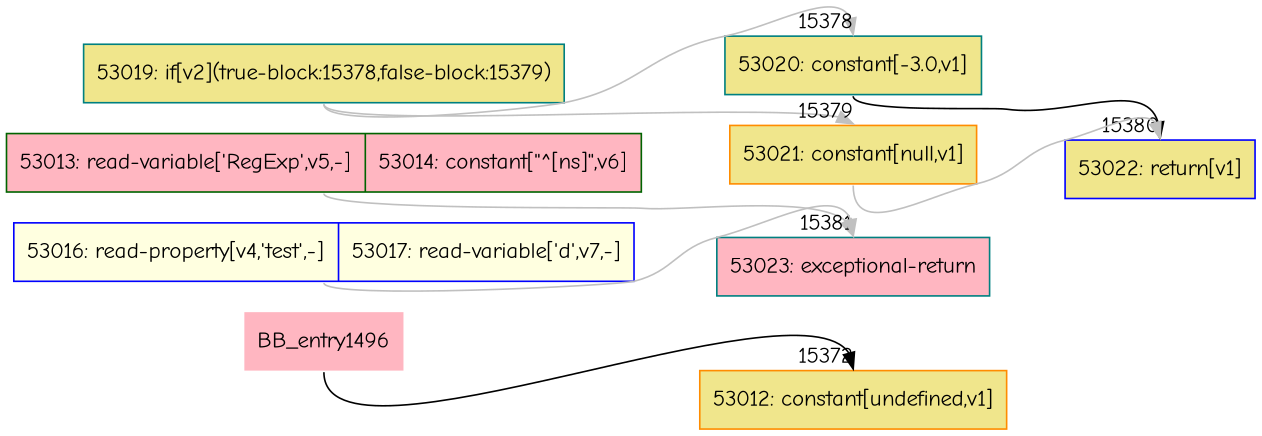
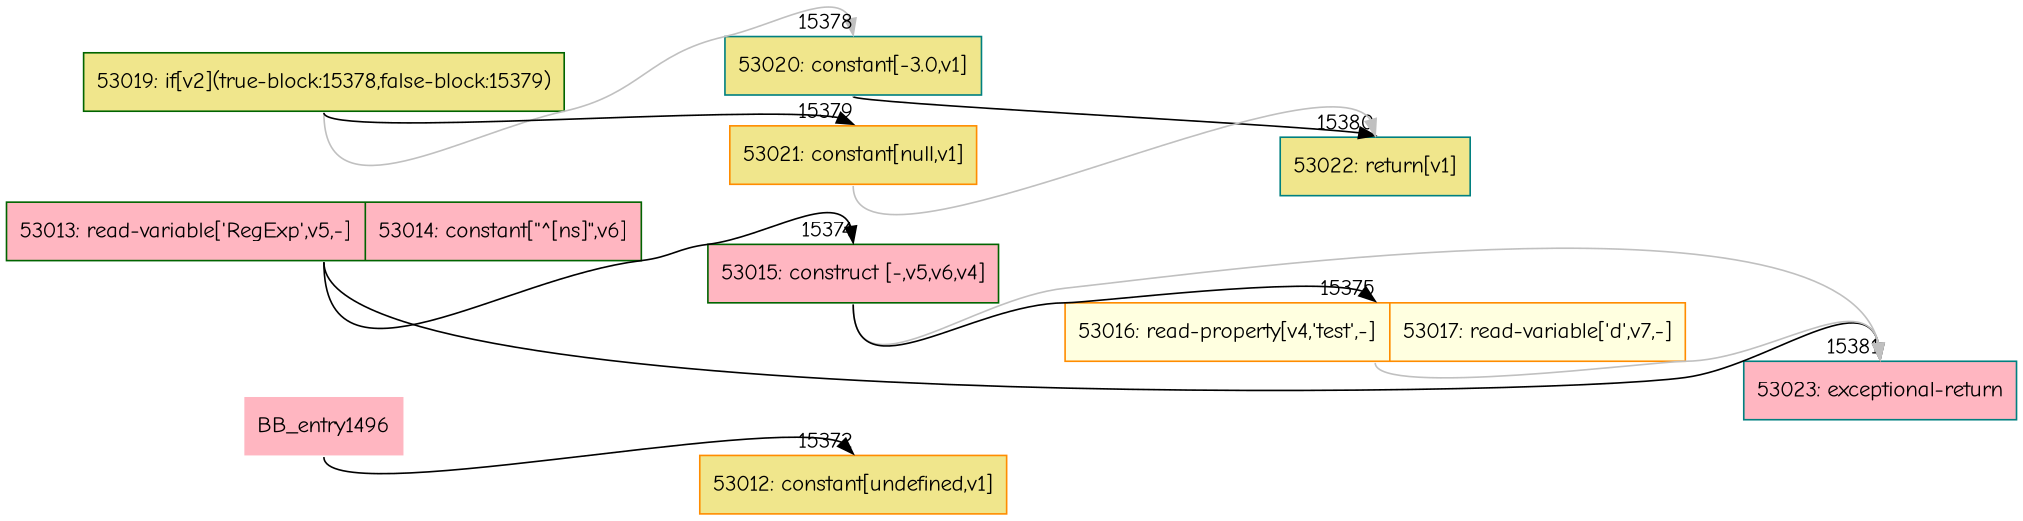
  digraph {
    fontname="Comic Neue"
    rankdir=LR
    node [color=darkgreen fillcolor=khaki fontname="Comic Neue" shape=record style=filled]
    edge [fontname="Comic Neue" headport=n tailport=s]
    n1 [color=blue fillcolor=lightpink label=BB_entry1496 shape=none]
    n2 [color=darkorange label="{53012: constant[undefined,v1]}"]
    n3 [fillcolor=lightpink label="{53013: read-variable['RegExp',v5,-]|53014: constant[\"^[ns]\",v6]}"]
+   n4 [fillcolor=lightpink label="{53015: construct [-,v5,v6,v4]}"]
    n5 [color=teal fillcolor=lightpink label="{53023: exceptional-return}"]
-   n6 [color=blue fillcolor=lightyellow label="{53016: read-property[v4,'test',-]|53017: read-variable['d',v7,-]}"]
-   n7 [color=teal label="{53019: if[v2](true-block:15378,false-block:15379)}"]
+   n6 [color=darkorange fillcolor=lightyellow label="{53016: read-property[v4,'test',-]|53017: read-variable['d',v7,-]}"]
+   n7 [label="{53019: if[v2](true-block:15378,false-block:15379)}"]
    n8 [color=teal label="{53020: constant[-3.0,v1]}"]
    n9 [color=darkorange label="{53021: constant[null,v1]}"]
-   n10 [color=blue label="{53022: return[v1]}"]
+   n10 [color=teal label="{53022: return[v1]}"]
    n1 -> n2 [headlabel="    15372"]
-   n3 -> n5 [color=gray headlabel="      15381"]
+   n3 -> n4 [headlabel="      15374"]
+   n3 -> n5 [color=black headlabel="      15381"]
+   n4 -> n5 [color=gray]
+   n4 -> n6 [headlabel="      15375"]
    n6 -> n5 [color=gray]
    n7 -> n8 [color=gray headlabel="      15378"]
-   n7 -> n9 [headlabel="      15379" color=gray]
+   n7 -> n9 [headlabel="      15379"]
    n8 -> n10 [headlabel="      15380"]
    n9 -> n10 [color=gray]
  }
